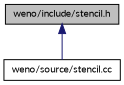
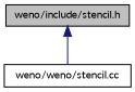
  digraph {
    fontname=Lato
    node [color=black fontname=Lato fontsize=10 shape=record style=filled]
    n1 [fillcolor=grey75 fontcolor=black height=0.2 label="weno/include/stencil.h" width=0.4]
-   n2 [fillcolor=white height=0.2 label="weno/source/stencil.cc" width=0.4]
+   n2 [fillcolor=white height=0.2 label="weno/weno/stencil.cc" width=0.4]
    n1 -> n2 [color=midnightblue dir=back fontname=Lato fontsize=10 labelfontname=Helvetica labelfontsize=10 style=solid]
  }
